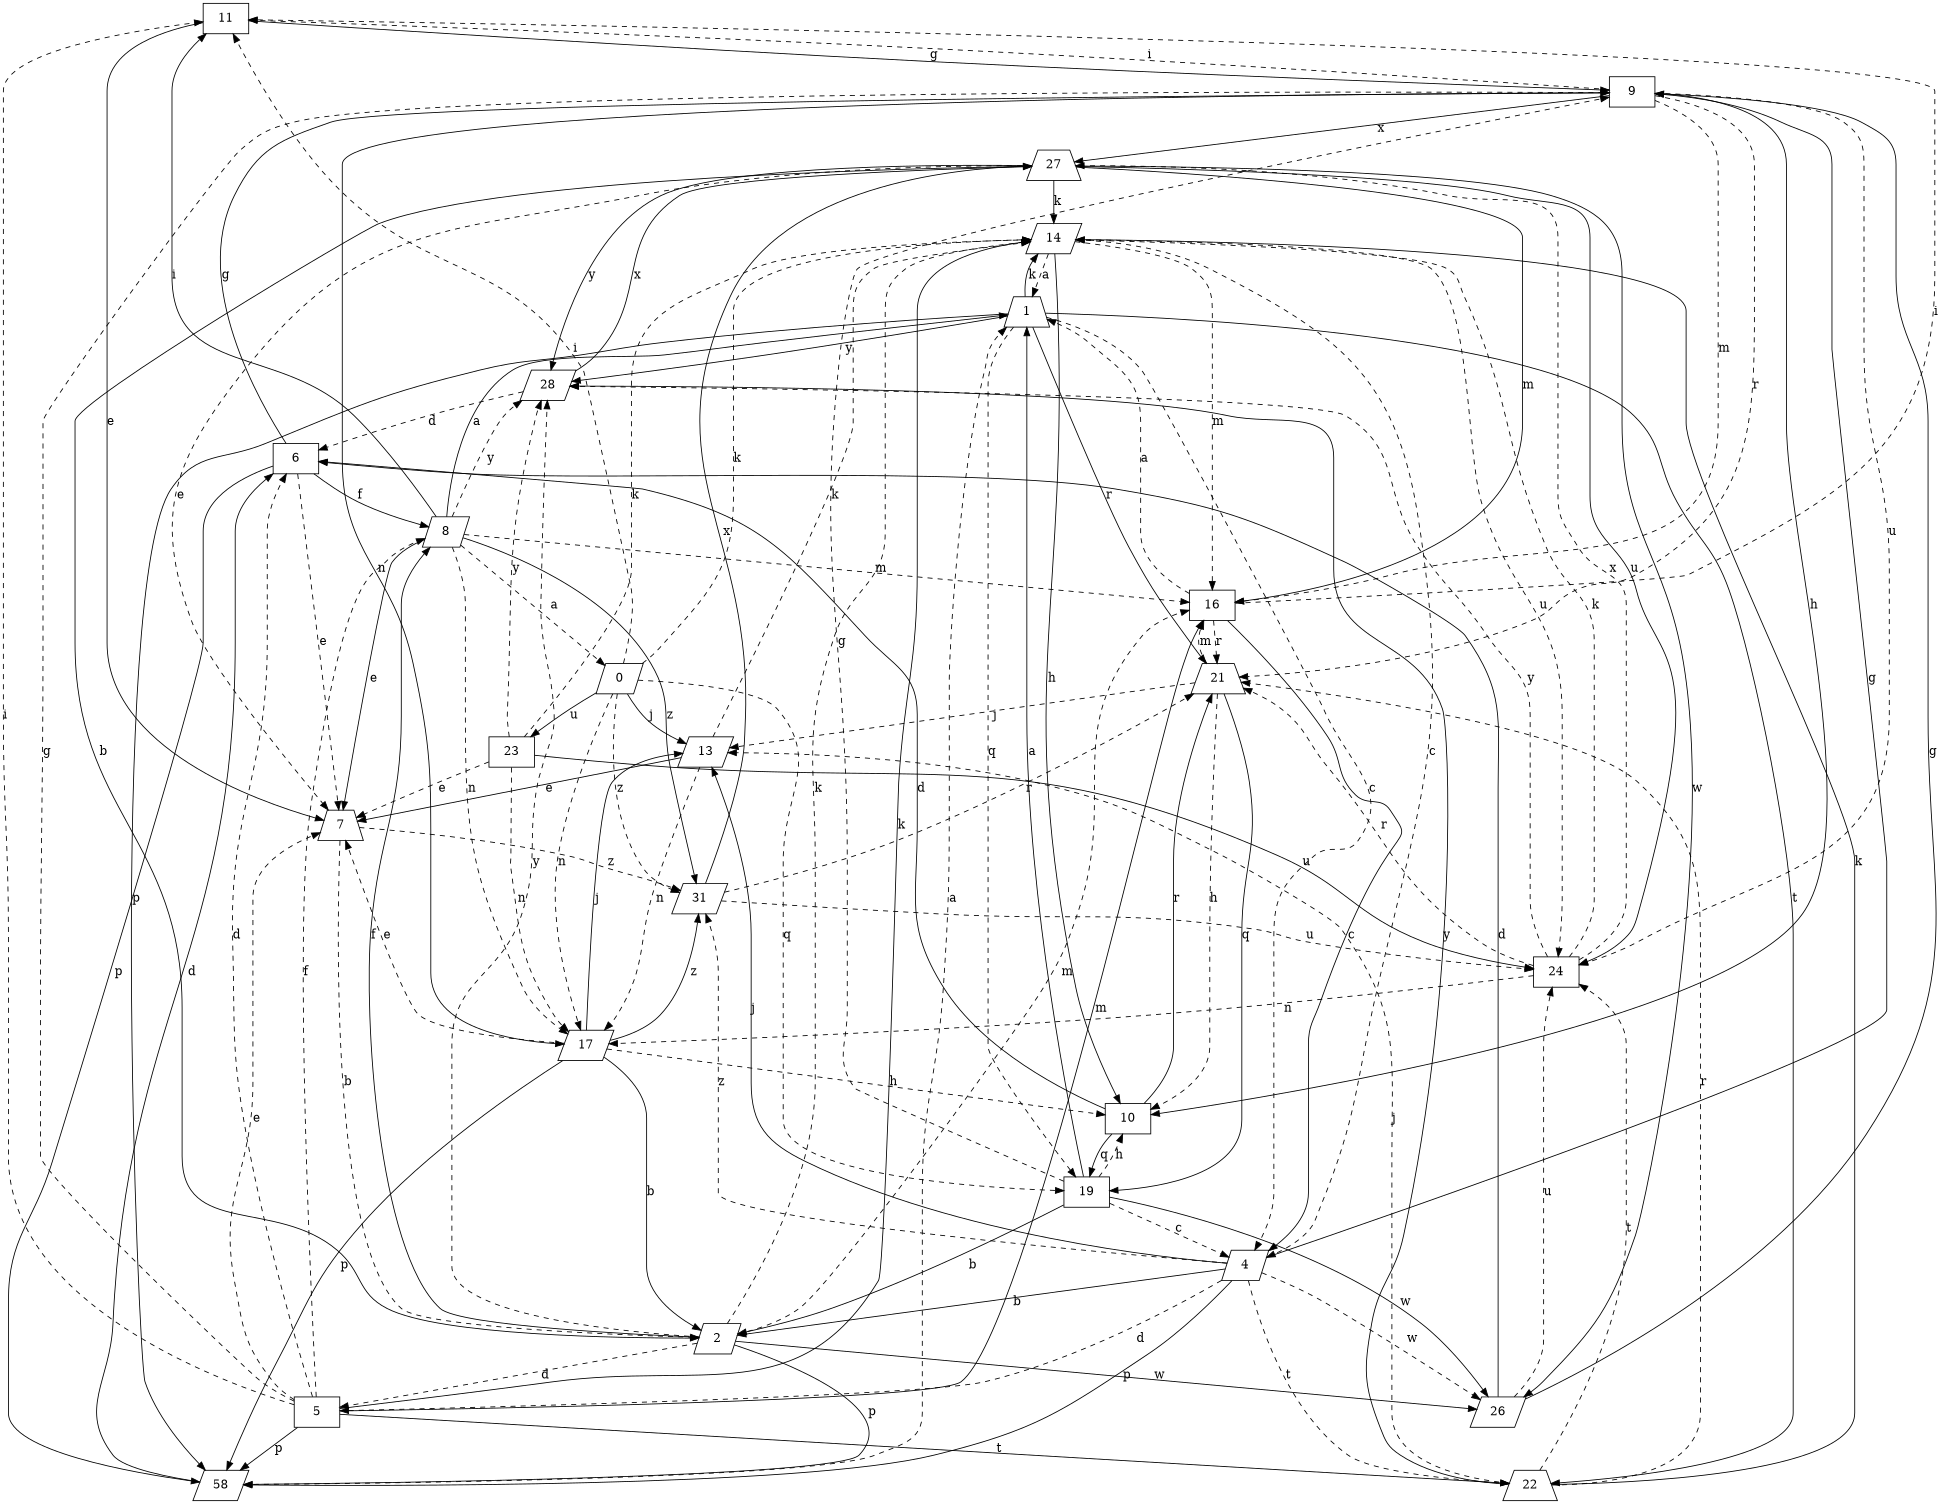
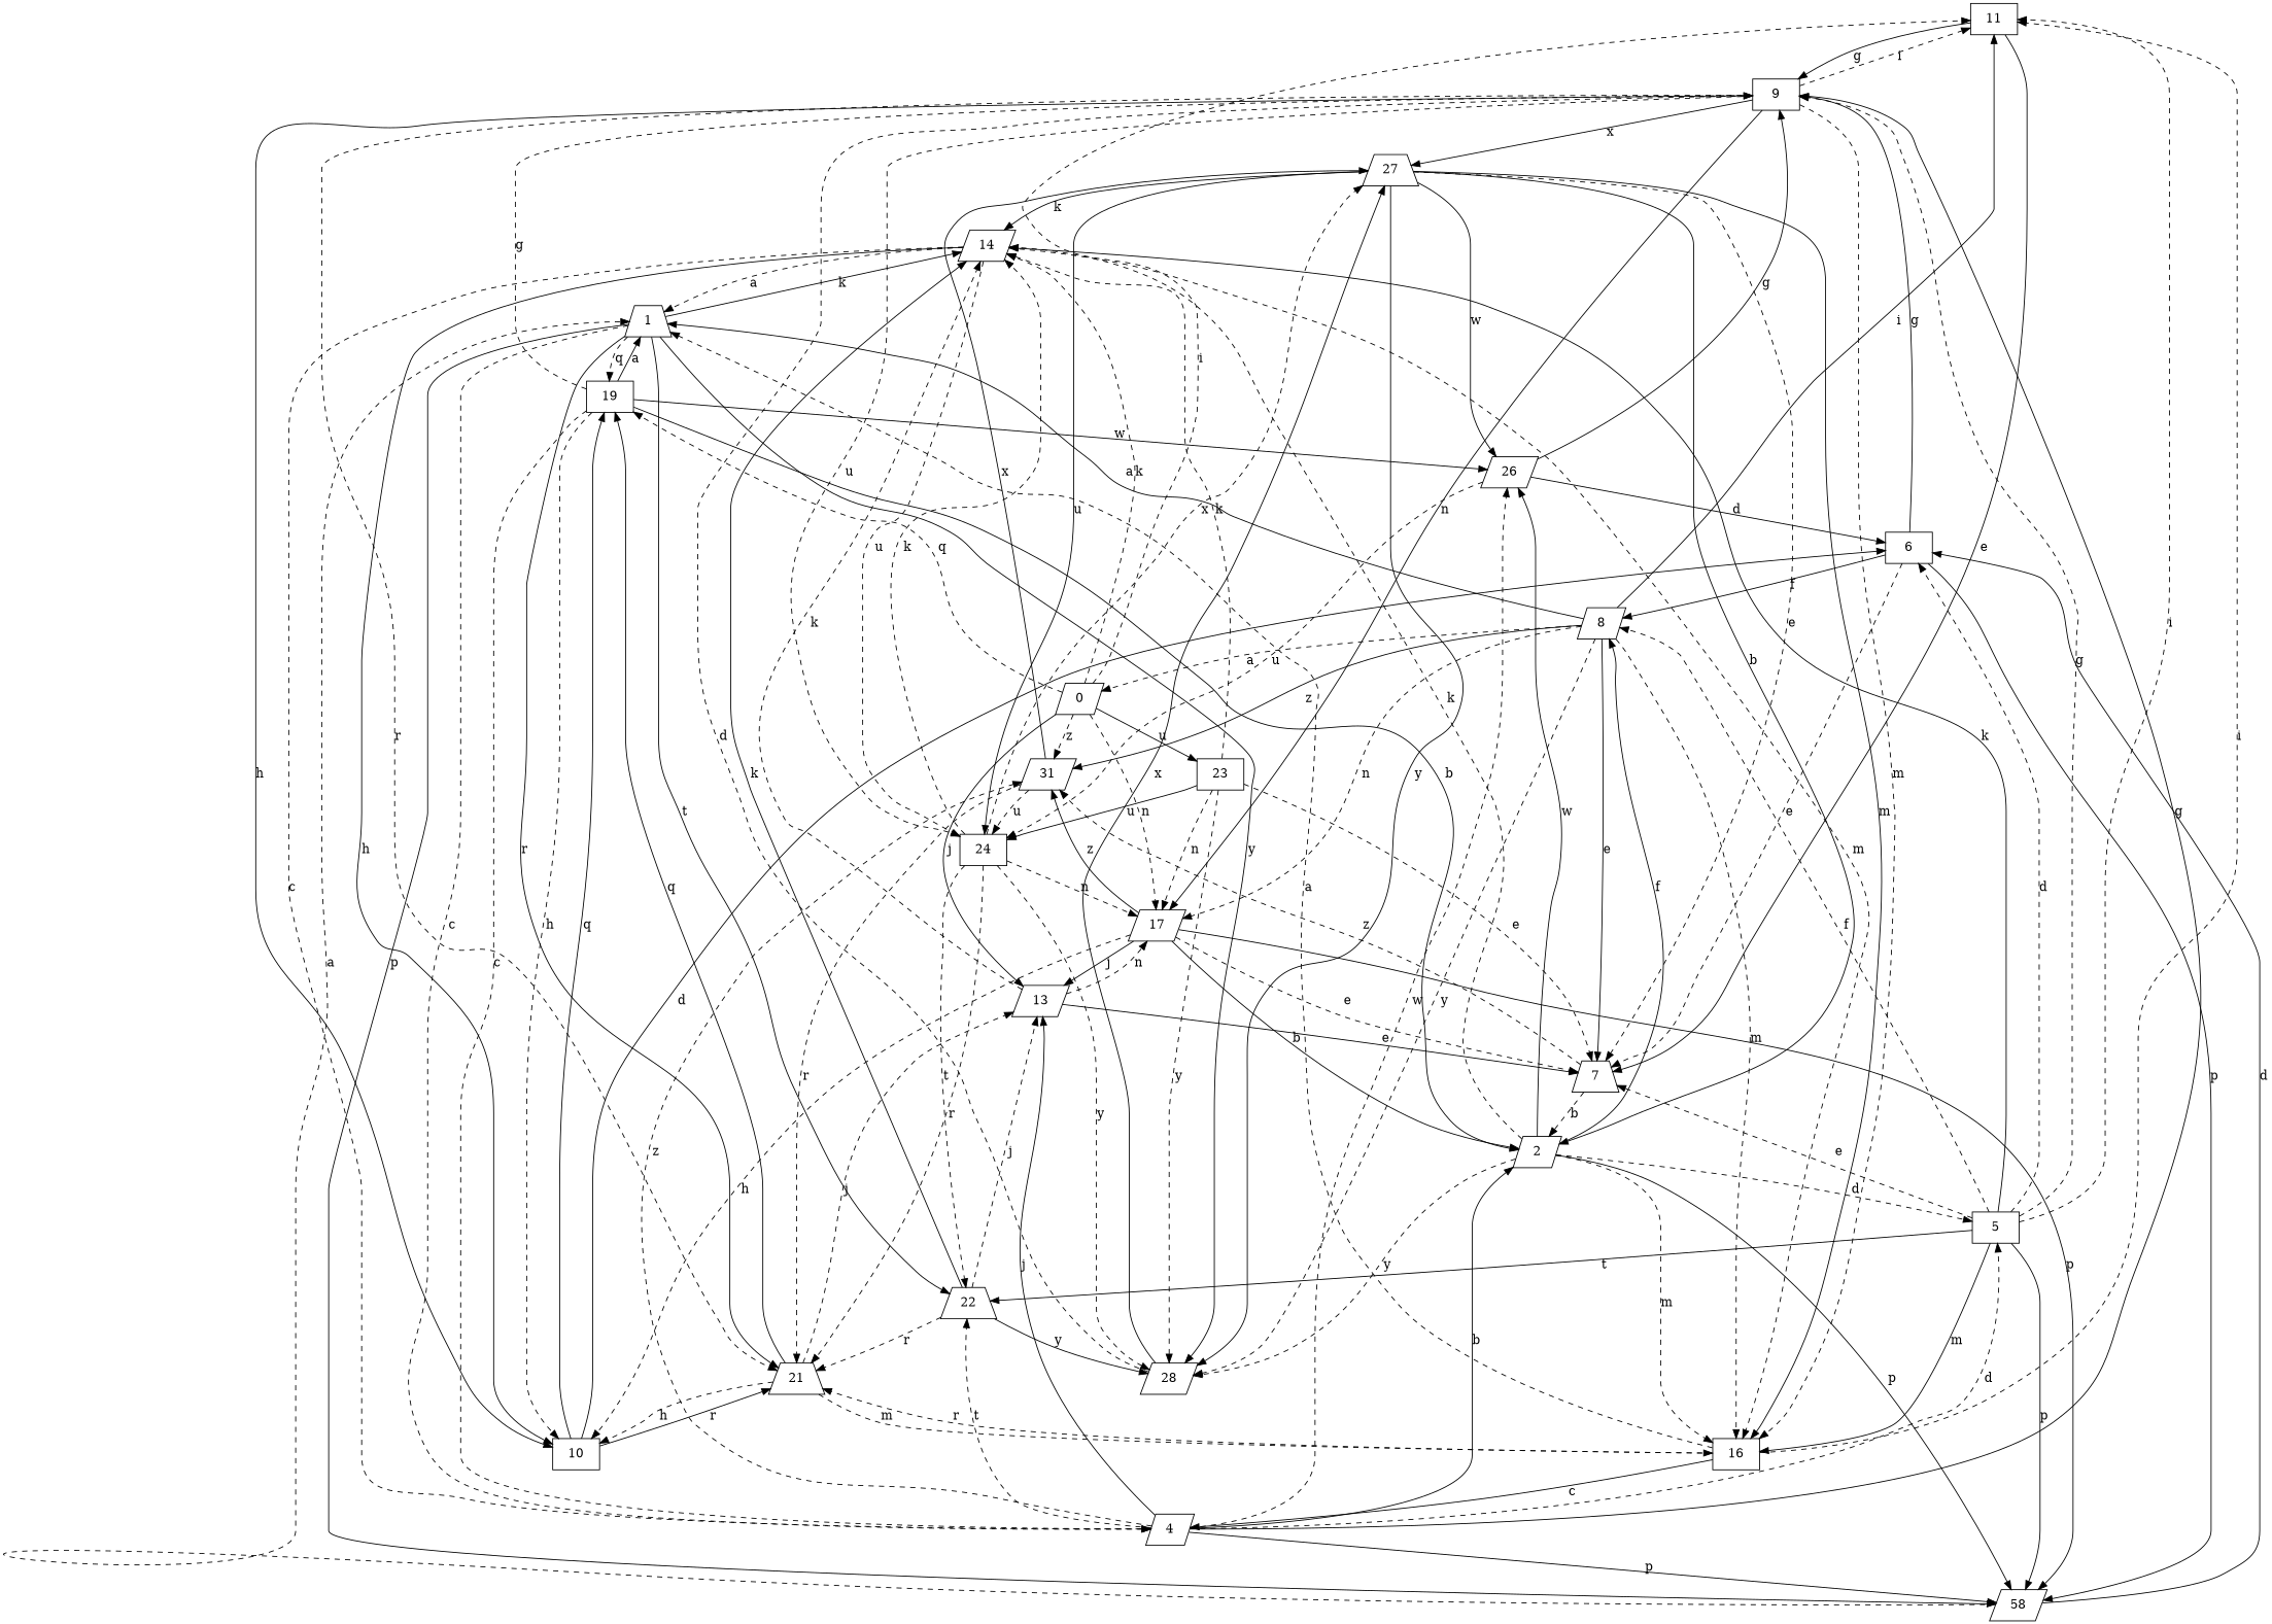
  strict digraph {
    node [shape=parallelogram]
    edge [style=dashed]
    11 [shape=box]
    0
    13
    14
    17
    19 [shape=box]
    23 [shape=box]
    31
    9 [shape=box]
    7 [shape=trapezium]
    1 [shape=trapezium]
    4
    16 [shape=box]
    10 [shape=box]
    24 [shape=box]
    n16 [label=58]
    2
    26
    22 [shape=trapezium]
    21 [shape=trapezium]
    28
    27 [shape=trapezium]
    5 [shape=box]
    6 [shape=box]
    8
    11 -> 9 [label=g style=solid]
    11 -> 7 [label=e style=solid]
    0 -> 11 [label=i]
    0 -> 13 [label=j style=solid]
    0 -> 14 [label=k]
    0 -> 17 [label=n]
    0 -> 19 [label=q]
    0 -> 23 [label=u style=solid]
    0 -> 31 [label=z]
    13 -> 14 [label=k]
    13 -> 17 [label=n]
    13 -> 7 [label=e style=solid]
    14 -> 1 [label=a]
    14 -> 4 [label=c]
    14 -> 16 [label=m]
    14 -> 10 [label=h style=solid]
    14 -> 24 [label=u]
    17 -> 13 [label=j style=solid]
    17 -> 31 [label=z style=solid]
    17 -> 7 [label=e]
    17 -> 10 [label=h]
    17 -> n16 [label=p style=solid]
    17 -> 2 [label=b style=solid]
    19 -> 9 [label=g]
    19 -> 1 [label=a style=solid]
    19 -> 4 [label=c]
    19 -> 10 [label=h]
    19 -> 2 [label=b style=solid]
    19 -> 26 [label=w style=solid]
    23 -> 14 [label=k]
    23 -> 17 [label=n]
    23 -> 7 [label=e]
    23 -> 24 [label=u style=solid]
    23 -> 28 [label=y]
    31 -> 24 [label=u]
    31 -> 21 [label=r]
    31 -> 27 [label=x style=solid]
    9 -> 11 [label=i]
    9 -> 17 [label=n style=solid]
    9 -> 16 [label=m]
    9 -> 10 [label=h style=solid]
    9 -> 24 [label=u]
    9 -> 21 [label=r]
    9 -> 27 [label=x style=solid]
    7 -> 31 [label=z]
    7 -> 2 [label=b]
    1 -> 14 [label=k style=solid]
    1 -> 19 [label=q]
    1 -> 4 [label=c]
    1 -> n16 [label=p style=solid]
    1 -> 22 [label=t style=solid]
    1 -> 21 [label=r style=solid]
    1 -> 28 [label=y style=solid]
    4 -> 13 [label=j style=solid]
    4 -> 31 [label=z]
    4 -> 9 [label=g style=solid]
    4 -> n16 [label=p style=solid]
    4 -> 2 [label=b style=solid]
    4 -> 26 [label=w]
    4 -> 22 [label=t]
    4 -> 5 [label=d]
    16 -> 11 [label=i]
    16 -> 1 [label=a]
    16 -> 4 [label=c style=solid]
    16 -> 21 [label=r]
    10 -> 19 [label=q style=solid]
    10 -> 21 [label=r style=solid]
    10 -> 6 [label=d style=solid]
    24 -> 14 [label=k]
    24 -> 17 [label=n]
-   22 -> 24 [label=t]
+   24 -> 22 [label=t]
    24 -> 21 [label=r]
    24 -> 28 [label=y]
    24 -> 27 [label=x]
    n16 -> 1 [label=a]
    n16 -> 6 [label=d style=solid]
    2 -> 14 [label=k]
    2 -> 16 [label=m]
    2 -> n16 [label=p style=solid]
    2 -> 26 [label=w style=solid]
    2 -> 28 [label=y]
    2 -> 5 [label=d]
    2 -> 8 [label=f style=solid]
    26 -> 9 [label=g style=solid]
    26 -> 24 [label=u]
    26 -> 6 [label=d style=solid]
    22 -> 13 [label=j]
    22 -> 14 [label=k style=solid]
    22 -> 21 [label=r]
    22 -> 28 [label=y style=solid]
    21 -> 13 [label=j]
    21 -> 19 [label=q style=solid]
    21 -> 16 [label=m]
    21 -> 10 [label=h]
    28 -> 27 [label=x style=solid]
-   28 -> 6 [label=d]
+   28 -> 9 [label=d]
    27 -> 14 [label=k style=solid]
    27 -> 7 [label=e]
    27 -> 16 [label=m style=solid]
    27 -> 24 [label=u style=solid]
    27 -> 2 [label=b style=solid]
    27 -> 26 [label=w style=solid]
    27 -> 28 [label=y style=solid]
    5 -> 11 [label=i]
    5 -> 14 [label=k style=solid]
    5 -> 9 [label=g]
    5 -> 7 [label=e]
    5 -> 16 [label=m style=solid]
    5 -> n16 [label=p style=solid]
    5 -> 22 [label=t style=solid]
    5 -> 6 [label=d]
    5 -> 8 [label=f]
    6 -> 9 [label=g style=solid]
    6 -> 7 [label=e]
    6 -> n16 [label=p style=solid]
    6 -> 8 [label=f style=solid]
    8 -> 11 [label=i style=solid]
    8 -> 0 [label=a]
    8 -> 17 [label=n]
    8 -> 31 [label=z style=solid]
    8 -> 7 [label=e style=solid]
    8 -> 1 [label=a style=solid]
    8 -> 16 [label=m]
    8 -> 28 [label=y]
  }
